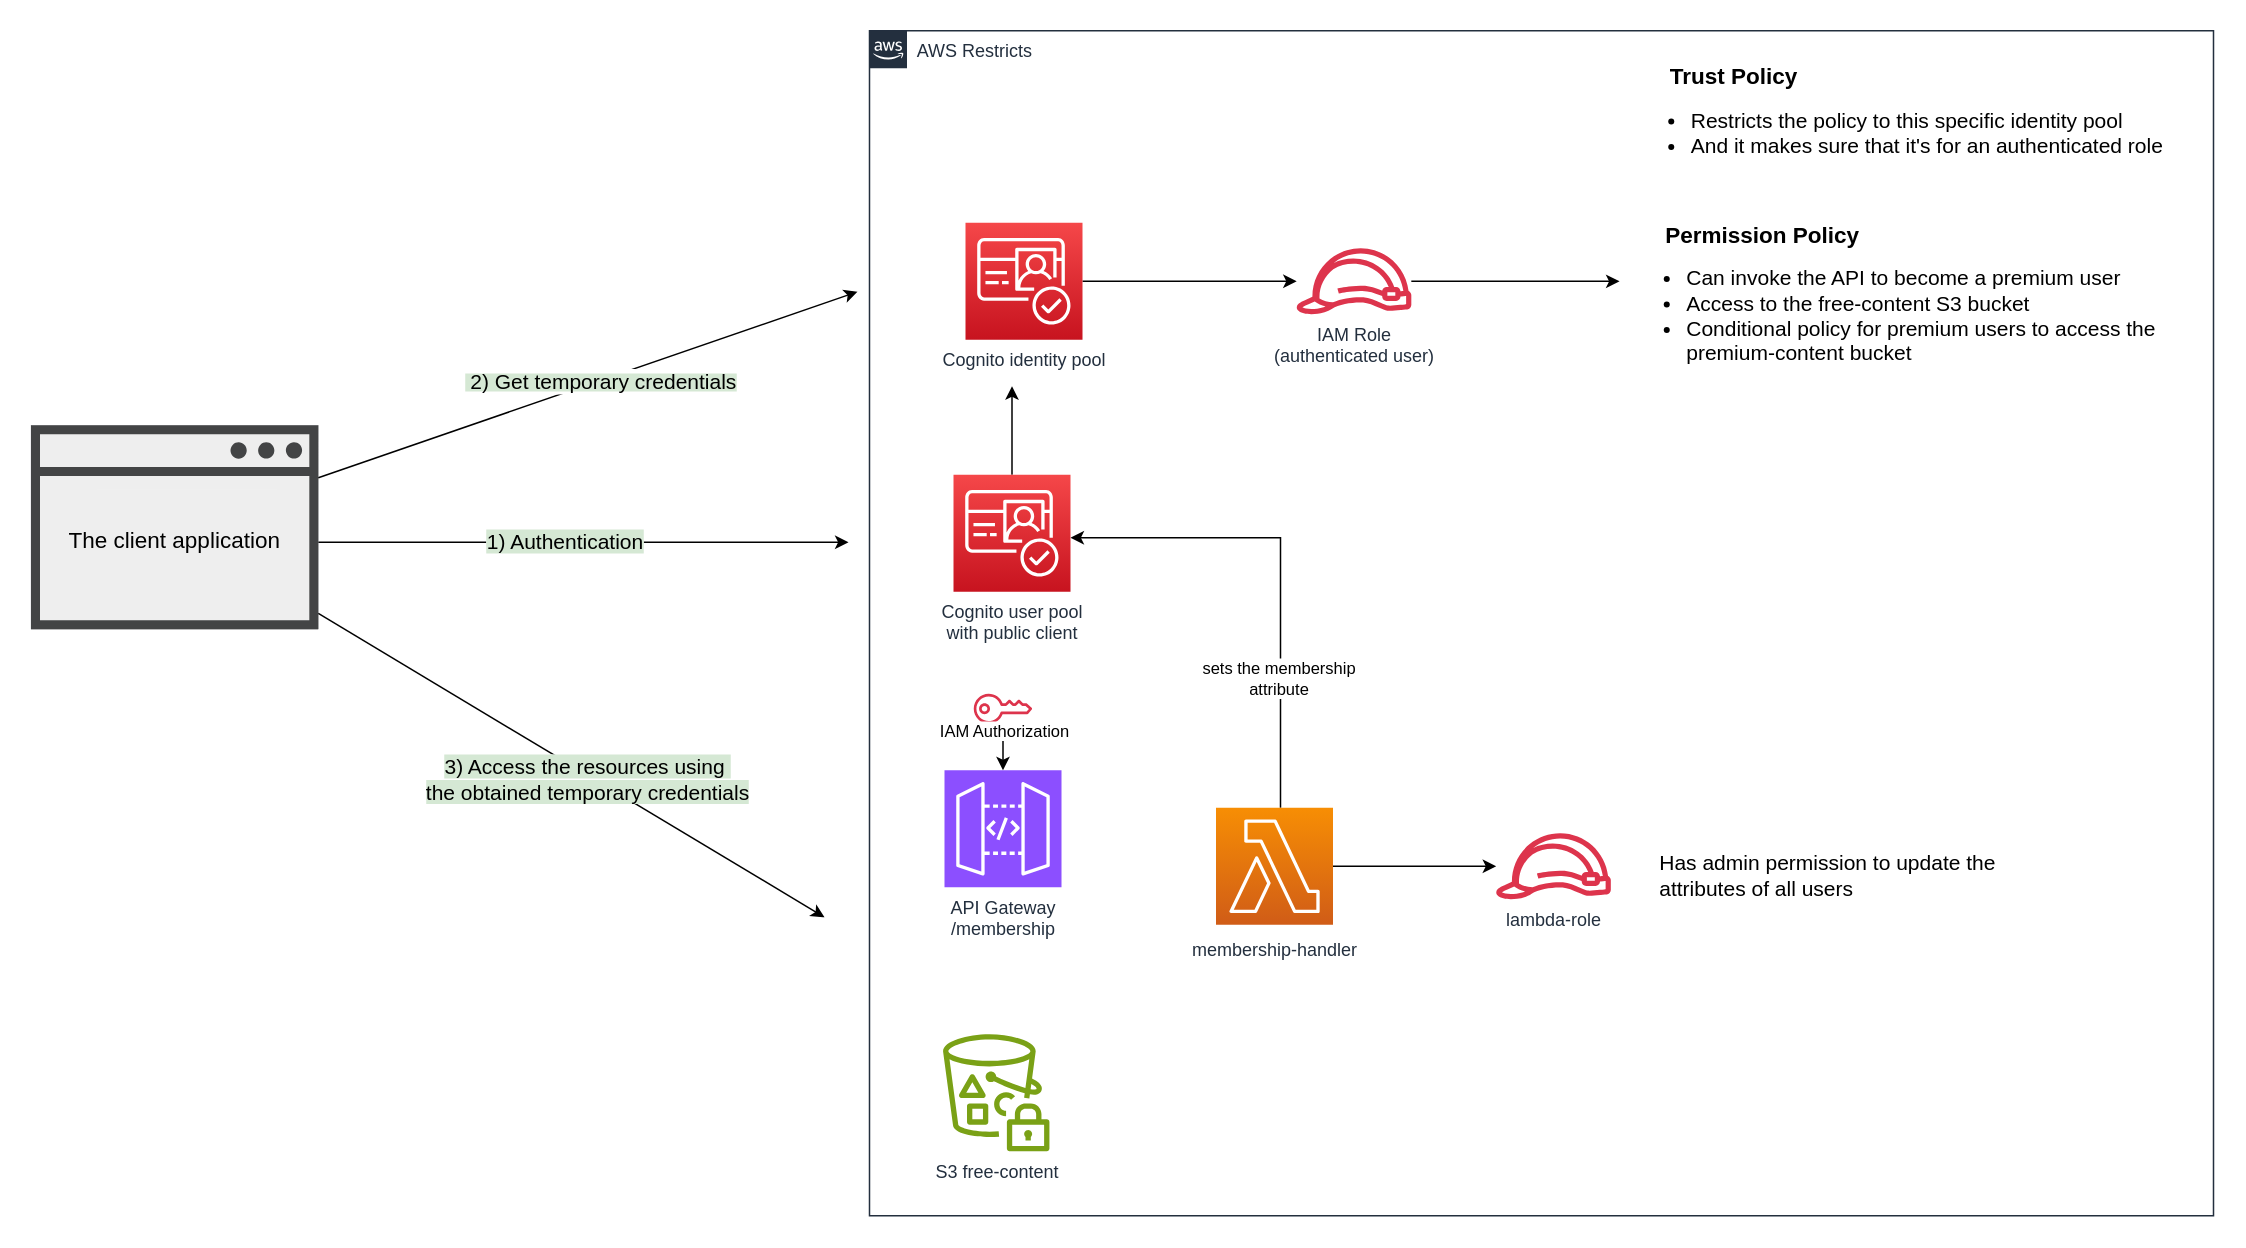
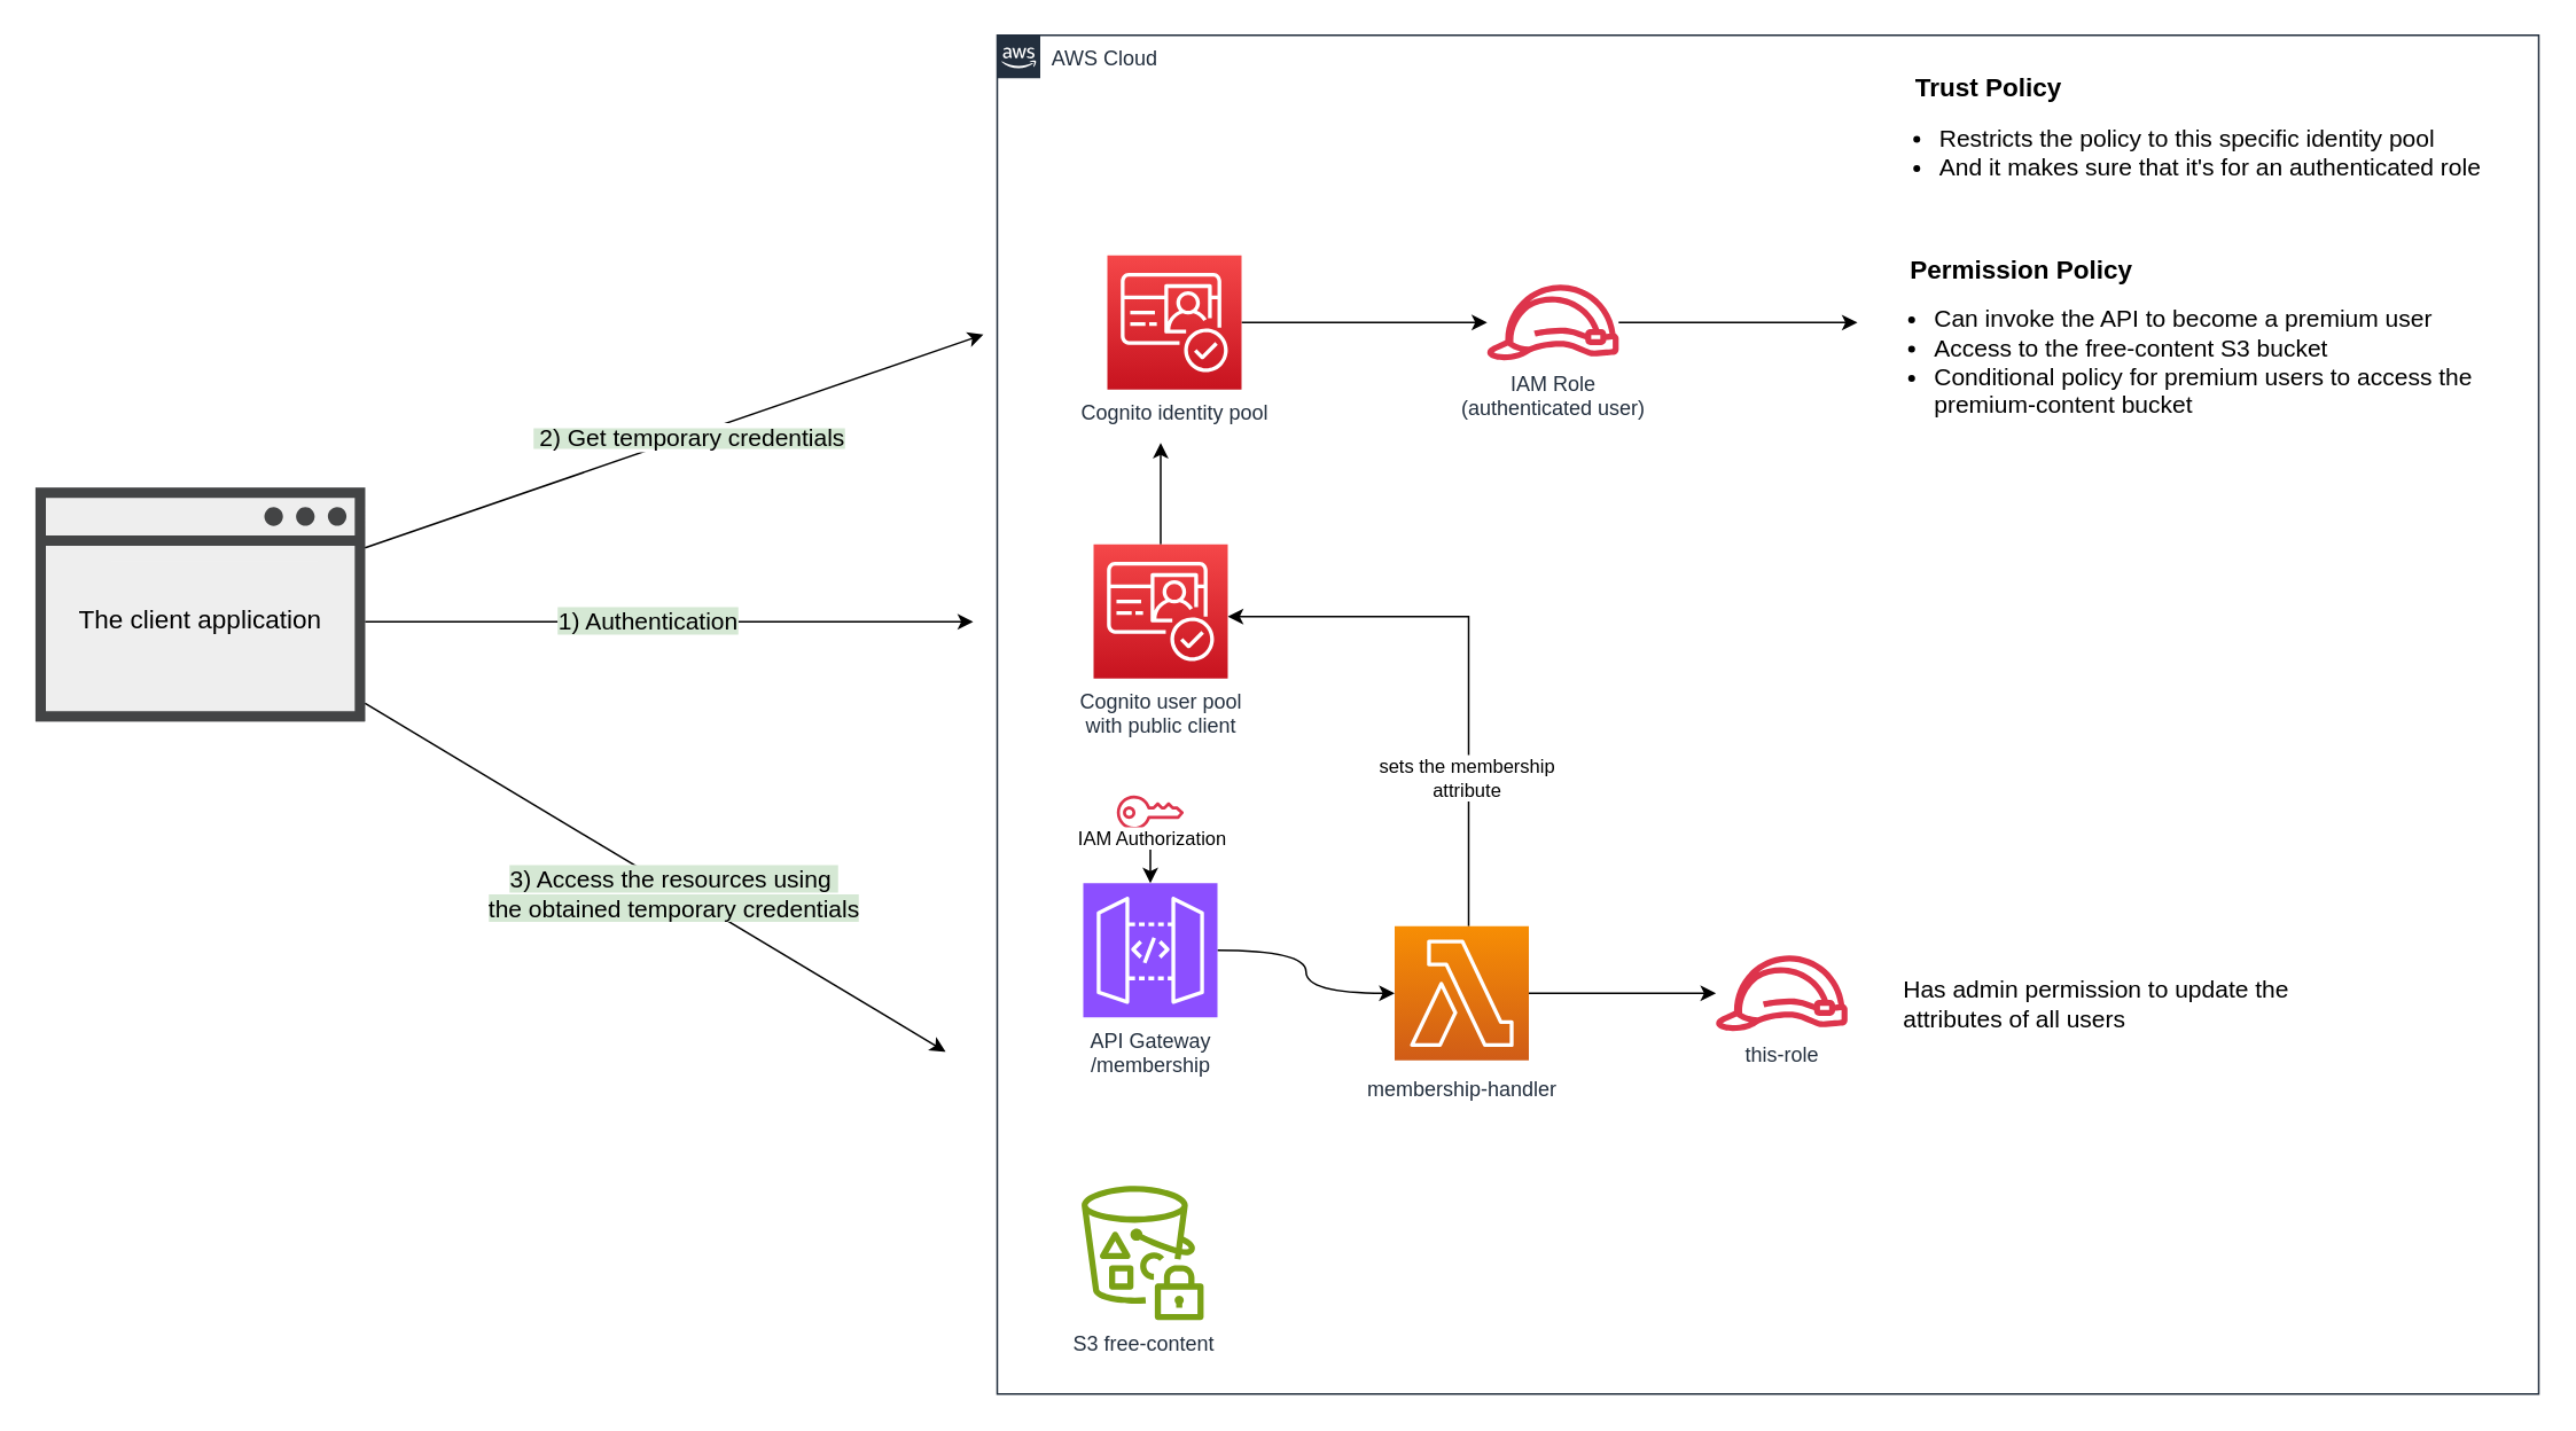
  <mxCell id="0" />
  <mxCell id="1" parent="0" />
  <mxCell id="2" value="" style="group" vertex="1" connectable="0" parent="1"><mxGeometry x="579" y="20" width="896" height="790" as="geometry" /></mxCell>
- <mxCell id="3" value="AWS Restricts" style="points=[[0,0],[0.25,0],[0.5,0],[0.75,0],[1,0],[1,0.25],[1,0.5],[1,0.75],[1,1],[0.75,1],[0.5,1],[0.25,1],[0,1],[0,0.75],[0,0.5],[0,0.25]];outlineConnect=0;gradientColor=none;html=1;whiteSpace=wrap;fontSize=12;fontStyle=0;container=1;pointerEvents=0;collapsible=0;recursiveResize=0;shape=mxgraph.aws4.group;grIcon=mxgraph.aws4.group_aws_cloud_alt;strokeColor=#232F3E;fillColor=none;verticalAlign=top;align=left;spacingLeft=30;fontColor=#232F3E;dashed=0;" parent="2" vertex="1"><mxGeometry width="896" height="790" as="geometry" /></mxCell>
+ <mxCell id="3" value="AWS Cloud" style="points=[[0,0],[0.25,0],[0.5,0],[0.75,0],[1,0],[1,0.25],[1,0.5],[1,0.75],[1,1],[0.75,1],[0.5,1],[0.25,1],[0,1],[0,0.75],[0,0.5],[0,0.25]];outlineConnect=0;gradientColor=none;html=1;whiteSpace=wrap;fontSize=12;fontStyle=0;container=1;pointerEvents=0;collapsible=0;recursiveResize=0;shape=mxgraph.aws4.group;grIcon=mxgraph.aws4.group_aws_cloud_alt;strokeColor=#232F3E;fillColor=none;verticalAlign=top;align=left;spacingLeft=30;fontColor=#232F3E;dashed=0;" parent="2" vertex="1"><mxGeometry width="896" height="790" as="geometry" /></mxCell>
  <mxCell id="4" value="&lt;div&gt;S3 free-content&lt;br&gt;&lt;/div&gt;" style="sketch=0;outlineConnect=0;fontColor=#232F3E;gradientColor=none;fillColor=#7AA116;strokeColor=none;dashed=0;verticalLabelPosition=bottom;verticalAlign=top;align=center;html=1;fontSize=12;fontStyle=0;aspect=fixed;pointerEvents=1;shape=mxgraph.aws4.s3_object_lock;" parent="3" vertex="1"><mxGeometry x="49" y="669" width="71" height="78" as="geometry" /></mxCell>
  <mxCell id="5" style="edgeStyle=orthogonalEdgeStyle;rounded=0;orthogonalLoop=1;jettySize=auto;html=1;" parent="2" source="8" target="14" edge="1"><mxGeometry relative="1" as="geometry" /></mxCell>
  <mxCell id="6" style="edgeStyle=orthogonalEdgeStyle;rounded=0;orthogonalLoop=1;jettySize=auto;html=1;" parent="2" source="8" target="10" edge="1"><mxGeometry relative="1" as="geometry"><Array as="points"><mxPoint x="274" y="338" /></Array></mxGeometry></mxCell>
  <mxCell id="7" value="&lt;div&gt;sets the membership&lt;/div&gt;&lt;div&gt;attribute&lt;br&gt;&lt;/div&gt;" style="edgeLabel;html=1;align=center;verticalAlign=middle;resizable=0;points=[];" parent="6" vertex="1" connectable="0"><mxGeometry x="-0.331" y="-3" relative="1" as="geometry"><mxPoint x="-5" y="20" as="offset" /></mxGeometry></mxCell>
  <mxCell id="8" value="membership-handler" style="outlineConnect=0;fontColor=#232F3E;gradientColor=#F78E04;gradientDirection=north;fillColor=#D05C17;strokeColor=#ffffff;dashed=0;verticalLabelPosition=bottom;verticalAlign=top;align=center;html=1;fontSize=12;fontStyle=0;aspect=fixed;shape=mxgraph.aws4.resourceIcon;resIcon=mxgraph.aws4.lambda;labelBackgroundColor=#ffffff;spacingTop=3;" parent="2" vertex="1"><mxGeometry x="231" y="518" width="78" height="78" as="geometry" /></mxCell>
  <mxCell id="9" style="edgeStyle=orthogonalEdgeStyle;rounded=0;orthogonalLoop=1;jettySize=auto;html=1;" parent="2" source="10" edge="1"><mxGeometry relative="1" as="geometry"><mxPoint x="95" y="237" as="targetPoint" /></mxGeometry></mxCell>
  <mxCell id="10" value="&lt;div&gt;Cognito user pool&lt;/div&gt;&lt;div&gt;with public client&lt;br&gt;&lt;/div&gt;" style="outlineConnect=0;fontColor=#232F3E;gradientColor=#F54749;gradientDirection=north;fillColor=#C7131F;strokeColor=#ffffff;dashed=0;verticalLabelPosition=bottom;verticalAlign=top;align=center;html=1;fontSize=12;fontStyle=0;aspect=fixed;shape=mxgraph.aws4.resourceIcon;resIcon=mxgraph.aws4.cognito;labelBackgroundColor=#ffffff;" parent="2" vertex="1"><mxGeometry x="56" y="296" width="78" height="78" as="geometry" /></mxCell>
+ <mxCell id="11" style="edgeStyle=orthogonalEdgeStyle;rounded=0;orthogonalLoop=1;jettySize=auto;html=1;curved=1;" parent="2" source="12" target="8" edge="1"><mxGeometry relative="1" as="geometry" /></mxCell>
  <mxCell id="12" value="&lt;div&gt;API Gateway&lt;/div&gt;&lt;div&gt;/membership&lt;br&gt;&lt;/div&gt;" style="sketch=0;points=[[0,0,0],[0.25,0,0],[0.5,0,0],[0.75,0,0],[1,0,0],[0,1,0],[0.25,1,0],[0.5,1,0],[0.75,1,0],[1,1,0],[0,0.25,0],[0,0.5,0],[0,0.75,0],[1,0.25,0],[1,0.5,0],[1,0.75,0]];outlineConnect=0;fontColor=#232F3E;fillColor=#8C4FFF;strokeColor=#ffffff;dashed=0;verticalLabelPosition=bottom;verticalAlign=top;align=center;html=1;fontSize=12;fontStyle=0;aspect=fixed;shape=mxgraph.aws4.resourceIcon;resIcon=mxgraph.aws4.api_gateway;" parent="2" vertex="1"><mxGeometry x="50" y="493" width="78" height="78" as="geometry" /></mxCell>
  <mxCell id="13" value="" style="sketch=0;outlineConnect=0;fontColor=#232F3E;gradientColor=none;fillColor=#DD344C;strokeColor=none;dashed=0;verticalLabelPosition=bottom;verticalAlign=top;align=center;html=1;fontSize=12;fontStyle=0;aspect=fixed;pointerEvents=1;shape=mxgraph.aws4.addon;" parent="2" vertex="1"><mxGeometry x="69.5" y="442" width="39" height="20" as="geometry" /></mxCell>
- <mxCell id="14" value="lambda-role" style="sketch=0;outlineConnect=0;fontColor=#232F3E;gradientColor=none;fillColor=#DD344C;strokeColor=none;dashed=0;verticalLabelPosition=bottom;verticalAlign=top;align=center;html=1;fontSize=12;fontStyle=0;aspect=fixed;pointerEvents=1;shape=mxgraph.aws4.role;" parent="2" vertex="1"><mxGeometry x="417" y="535" width="78" height="44" as="geometry" /></mxCell>
+ <mxCell id="14" value="this-role" style="sketch=0;outlineConnect=0;fontColor=#232F3E;gradientColor=none;fillColor=#DD344C;strokeColor=none;dashed=0;verticalLabelPosition=bottom;verticalAlign=top;align=center;html=1;fontSize=12;fontStyle=0;aspect=fixed;pointerEvents=1;shape=mxgraph.aws4.role;" parent="2" vertex="1"><mxGeometry x="417" y="535" width="78" height="44" as="geometry" /></mxCell>
  <mxCell id="15" style="edgeStyle=orthogonalEdgeStyle;rounded=0;orthogonalLoop=1;jettySize=auto;html=1;entryX=0.5;entryY=0;entryDx=0;entryDy=0;entryPerimeter=0;" parent="2" source="13" target="12" edge="1"><mxGeometry relative="1" as="geometry" /></mxCell>
  <mxCell id="16" value="IAM Authorization" style="edgeLabel;html=1;align=center;verticalAlign=middle;resizable=0;points=[];" parent="15" vertex="1" connectable="0"><mxGeometry x="0.258" y="1" relative="1" as="geometry"><mxPoint x="-1" y="-9" as="offset" /></mxGeometry></mxCell>
  <mxCell id="17" value="&lt;div&gt;IAM Role&lt;/div&gt;&lt;div&gt;(authenticated user)&lt;br&gt;&lt;/div&gt;" style="sketch=0;outlineConnect=0;fontColor=#232F3E;gradientColor=none;fillColor=#DD344C;strokeColor=none;dashed=0;verticalLabelPosition=bottom;verticalAlign=top;align=center;html=1;fontSize=12;fontStyle=0;aspect=fixed;pointerEvents=1;shape=mxgraph.aws4.role;" parent="2" vertex="1"><mxGeometry x="284" y="145" width="78" height="44" as="geometry" /></mxCell>
  <mxCell id="18" style="edgeStyle=orthogonalEdgeStyle;rounded=0;orthogonalLoop=1;jettySize=auto;html=1;" parent="2" source="19" target="17" edge="1"><mxGeometry relative="1" as="geometry" /></mxCell>
  <mxCell id="19" value="Cognito identity pool" style="outlineConnect=0;fontColor=#232F3E;gradientColor=#F54749;gradientDirection=north;fillColor=#C7131F;strokeColor=#ffffff;dashed=0;verticalLabelPosition=bottom;verticalAlign=top;align=center;html=1;fontSize=12;fontStyle=0;aspect=fixed;shape=mxgraph.aws4.resourceIcon;resIcon=mxgraph.aws4.cognito;labelBackgroundColor=#ffffff;" parent="2" vertex="1"><mxGeometry x="64" y="128" width="78" height="78" as="geometry" /></mxCell>
  <mxCell id="20" value="" style="group" parent="2" vertex="1" connectable="0"><mxGeometry x="508" y="15" width="371" height="145.5" as="geometry" /></mxCell>
  <mxCell id="21" value="&lt;div style=&quot;font-size: 14px;&quot; align=&quot;left&quot;&gt;&lt;ul&gt;&lt;li&gt;&lt;font style=&quot;font-size: 14px;&quot;&gt;Restricts the policy to this specific identity pool&lt;/font&gt;&lt;/li&gt;&lt;li data-list=&quot;bullet&quot;&gt;&lt;font style=&quot;font-size: 14px;&quot;&gt;And it makes sure that it's for an authenticated role&lt;/font&gt;&lt;/li&gt;&lt;/ul&gt;&lt;/div&gt;&lt;p&gt;&lt;/p&gt;" style="text;html=1;whiteSpace=wrap;overflow=hidden;rounded=0;" parent="20" vertex="1"><mxGeometry x="-2" y="15.5" width="371" height="93.5" as="geometry" /></mxCell>
  <mxCell id="22" value="&lt;h1 style=&quot;margin-top: 0px; font-size: 15px;&quot;&gt;&lt;font style=&quot;font-size: 15px;&quot;&gt;Trust Policy&lt;/font&gt;&lt;/h1&gt;" style="text;whiteSpace=wrap;html=1;" parent="20" vertex="1"><mxGeometry x="24" width="119" height="31" as="geometry" /></mxCell>
  <mxCell id="23" value="&lt;div style=&quot;font-size: 14px;&quot; align=&quot;left&quot;&gt;&lt;ul&gt;&lt;li&gt;Can invoke the API to become a premium user&lt;br&gt;&lt;/li&gt;&lt;li data-list=&quot;bullet&quot;&gt;Access to the free-content S3 bucket&lt;/li&gt;&lt;li data-list=&quot;bullet&quot;&gt;Conditional policy for premium users to access the premium-content bucket&lt;br&gt;&lt;/li&gt;&lt;/ul&gt;&lt;/div&gt;&lt;p&gt;&lt;/p&gt;" style="text;html=1;whiteSpace=wrap;overflow=hidden;rounded=0;" parent="2" vertex="1"><mxGeometry x="503" y="136" width="371" height="93.5" as="geometry" /></mxCell>
  <mxCell id="24" value="&lt;h1 style=&quot;margin-top: 0px; font-size: 15px;&quot;&gt;&lt;font style=&quot;font-size: 15px;&quot;&gt;Permission Policy&lt;/font&gt;&lt;/h1&gt;" style="text;whiteSpace=wrap;html=1;" parent="2" vertex="1"><mxGeometry x="529" y="120.5" width="155" height="31" as="geometry" /></mxCell>
  <mxCell id="25" style="edgeStyle=orthogonalEdgeStyle;rounded=0;orthogonalLoop=1;jettySize=auto;html=1;entryX=-0.008;entryY=0.332;entryDx=0;entryDy=0;entryPerimeter=0;" parent="2" source="17" target="23" edge="1"><mxGeometry relative="1" as="geometry" /></mxCell>
  <mxCell id="26" value="&lt;div style=&quot;font-size: 14px;&quot; align=&quot;left&quot;&gt;Has admin permission to update the attributes of all users&lt;br&gt;&lt;/div&gt;&lt;p&gt;&lt;/p&gt;" style="text;html=1;whiteSpace=wrap;overflow=hidden;rounded=0;" parent="2" vertex="1"><mxGeometry x="525" y="539.75" width="235" height="34.5" as="geometry" /></mxCell>
  <mxCell id="27" value="" style="endArrow=classic;html=1;rounded=0;exitX=0.997;exitY=0.574;exitDx=0;exitDy=0;exitPerimeter=0;" edge="1" parent="1" source="30"><mxGeometry width="50" height="50" relative="1" as="geometry"><mxPoint x="170" y="361" as="sourcePoint" /><mxPoint x="565" y="361" as="targetPoint" /></mxGeometry></mxCell>
  <mxCell id="28" value="&lt;font style=&quot;font-size: 14px; background-color: rgb(213, 232, 212);&quot;&gt;1) Authentication&lt;/font&gt;" style="edgeLabel;html=1;align=center;verticalAlign=middle;resizable=0;points=[];" vertex="1" connectable="0" parent="27"><mxGeometry x="0.295" relative="1" as="geometry"><mxPoint x="-64" y="-1" as="offset" /></mxGeometry></mxCell>
  <mxCell id="29" value="" style="group;strokeWidth=0;fillColor=#eeeeee;strokeColor=#36393d;" vertex="1" connectable="0" parent="1"><mxGeometry x="20" y="283" width="191.55" height="136" as="geometry" /></mxCell>
  <mxCell id="30" value="" style="sketch=0;pointerEvents=1;shadow=0;dashed=0;html=1;strokeColor=none;fillColor=#434445;aspect=fixed;labelPosition=center;verticalLabelPosition=bottom;verticalAlign=top;align=center;outlineConnect=0;shape=mxgraph.vvd.web_browser;" vertex="1" parent="29"><mxGeometry width="191.55" height="136" as="geometry" /></mxCell>
  <mxCell id="31" value="" style="rounded=0;whiteSpace=wrap;html=1;strokeColor=none;fillColor=#eeeeee;" vertex="1" parent="29"><mxGeometry x="44" y="43" width="120" height="76" as="geometry" /></mxCell>
  <mxCell id="32" value="&lt;font style=&quot;font-size: 15px;&quot;&gt;The client application&lt;/font&gt;" style="text;html=1;align=center;verticalAlign=middle;whiteSpace=wrap;rounded=0;" vertex="1" parent="29"><mxGeometry x="18.78" y="61" width="154" height="30" as="geometry" /></mxCell>
  <mxCell id="33" value="" style="endArrow=classic;html=1;rounded=0;" edge="1" parent="1" source="30"><mxGeometry width="50" height="50" relative="1" as="geometry"><mxPoint x="170" y="132" as="sourcePoint" /><mxPoint x="571" y="194" as="targetPoint" /></mxGeometry></mxCell>
  <mxCell id="34" value="&lt;span style=&quot;background-color: rgb(213, 232, 212);&quot;&gt;&amp;nbsp;&lt;font style=&quot;font-size: 14px;&quot;&gt;2) Get temporary credentials &lt;br&gt;&lt;/font&gt;&lt;/span&gt;" style="edgeLabel;html=1;align=center;verticalAlign=middle;resizable=0;points=[];" vertex="1" connectable="0" parent="33"><mxGeometry x="0.295" relative="1" as="geometry"><mxPoint x="-45" y="16" as="offset" /></mxGeometry></mxCell>
  <mxCell id="35" value="" style="endArrow=classic;html=1;rounded=0;" edge="1" parent="1" source="30"><mxGeometry width="50" height="50" relative="1" as="geometry"><mxPoint x="92" y="567" as="sourcePoint" /><mxPoint x="549" y="611" as="targetPoint" /></mxGeometry></mxCell>
  <mxCell id="36" value="&lt;div style=&quot;font-size: 14px;&quot;&gt;&lt;span style=&quot;background-color: rgb(213, 232, 212);&quot;&gt;3) Access the resources using&amp;nbsp;&lt;/span&gt;&lt;/div&gt;&lt;div style=&quot;font-size: 14px;&quot;&gt;&lt;span style=&quot;background-color: rgb(213, 232, 212);&quot;&gt;the obtained temporary credentials&lt;/span&gt;&lt;/div&gt;" style="edgeLabel;html=1;align=center;verticalAlign=middle;resizable=0;points=[];" vertex="1" connectable="0" parent="35"><mxGeometry x="0.165" y="-1" relative="1" as="geometry"><mxPoint x="-17" y="-9" as="offset" /></mxGeometry></mxCell>
